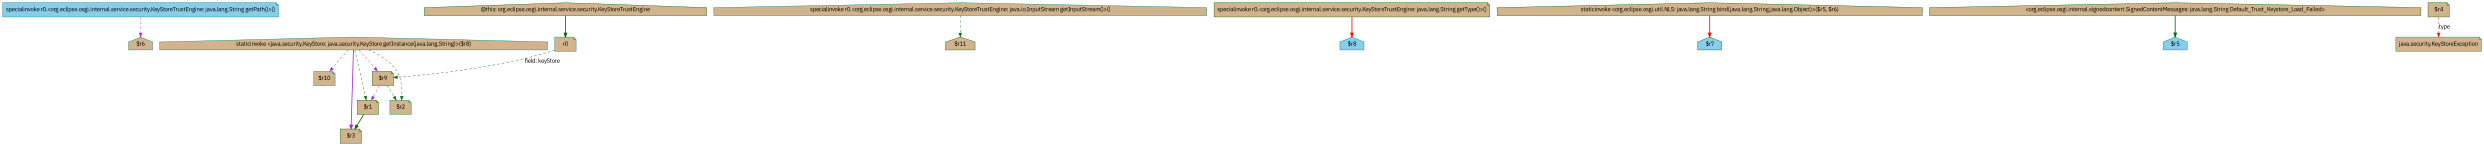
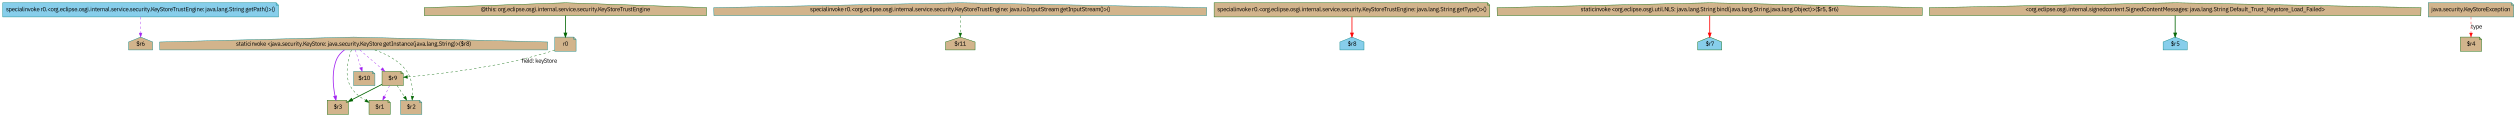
  digraph {
    fontname="IBM Plex Sans"
    node [color=teal fillcolor=tan fontname="IBM Plex Sans" shape=note style=filled]
    edge [color=darkgreen fontname="IBM Plex Sans" style=dashed]
    n1 [fillcolor=skyblue label="specialinvoke r0.<org.eclipse.osgi.internal.service.security.KeyStoreTrustEngine: java.lang.String getPath()>()"]
    n2 [label="$r6" shape=house]
    n3 [color=darkgreen label="$r9"]
    n4 [color=darkgreen label="$r3"]
    n5 [color=darkgreen label="$r1"]
    n6 [label="$r2"]
    n7 [label="$r10"]
    n8 [label="staticinvoke <java.security.KeyStore: java.security.KeyStore getInstance(java.lang.String)>($r8)" shape=house]
    n9 [label="specialinvoke r0.<org.eclipse.osgi.internal.service.security.KeyStoreTrustEngine: java.io.InputStream getInputStream()>()" shape=house]
    n10 [color=darkgreen label="$r11" shape=house]
    n11 [color=darkgreen label="specialinvoke r0.<org.eclipse.osgi.internal.service.security.KeyStoreTrustEngine: java.lang.String getType()>()"]
    n12 [fillcolor=skyblue label="$r8" shape=house]
    n13 [color=darkgreen label="staticinvoke <org.eclipse.osgi.util.NLS: java.lang.String bind(java.lang.String,java.lang.Object)>($r5, $r6)" shape=house]
    n14 [color=darkgreen fillcolor=skyblue label="$r7" shape=house]
    n15 [label=r0]
    n16 [color=darkgreen label="<org.eclipse.osgi.internal.signedcontent.SignedContentMessages: java.lang.String Default_Trust_Keystore_Load_Failed>" shape=house]
    n17 [fillcolor=skyblue label="$r5" shape=house]
    n18 [label="java.security.KeyStoreException"]
    n19 [color=darkgreen label="$r4"]
    n20 [color=darkgreen label="@this: org.eclipse.osgi.internal.service.security.KeyStoreTrustEngine" shape=house]
    n1 -> n2 [color=purple]
-   n5 -> n4 [style=bold]
+   n3 -> n4 [style=bold]
    n3 -> n5 [color=purple]
    n3 -> n6
    n8 -> n3 [color=purple]
    n8 -> n4 [color=purple style=bold]
    n8 -> n5
    n8 -> n6
    n8 -> n7 [color=purple]
    n9 -> n10
    n11 -> n12 [color=red style=bold]
    n13 -> n14 [color=red style=bold]
    n15 -> n3 [label="field: keyStore"]
    n16 -> n17 [style=bold]
-   n19 -> n18 [color=red label=type]
+   n18 -> n19 [color=red label=type]
    n20 -> n15 [style=bold]
  }
